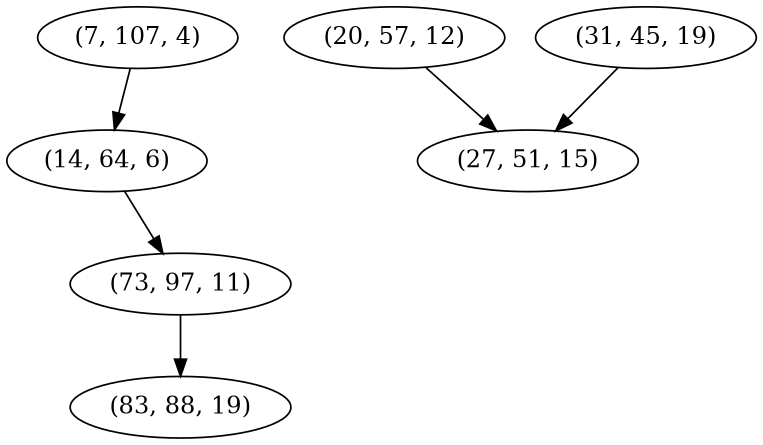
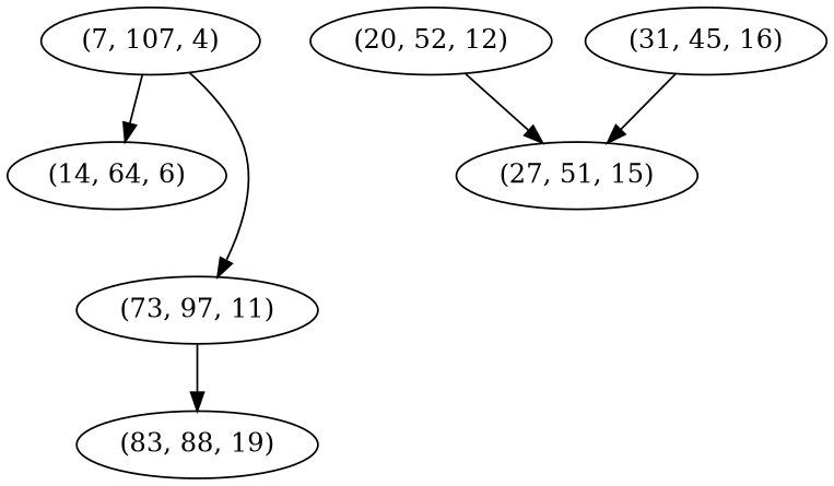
  digraph {
    "(7, 107, 4)"
    "(14, 64, 6)"
    "(73, 97, 11)"
    n4 [label="(83, 88, 19)"]
-   "(20, 57, 12)"
+   "(20, 57, 12)" [label="(20, 52, 12)"]
    "(27, 51, 15)"
-   "(31, 45, 19)"
+   "(31, 45, 19)" [label="(31, 45, 16)"]
    "(7, 107, 4)" -> "(14, 64, 6)"
-   "(14, 64, 6)" -> "(73, 97, 11)"
+   "(7, 107, 4)" -> "(73, 97, 11)"
    "(73, 97, 11)" -> n4
    "(20, 57, 12)" -> "(27, 51, 15)"
    "(31, 45, 19)" -> "(27, 51, 15)"
  }
